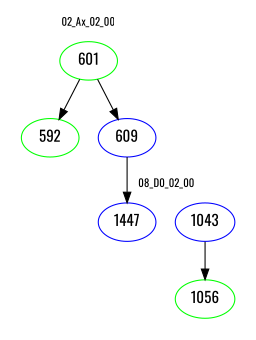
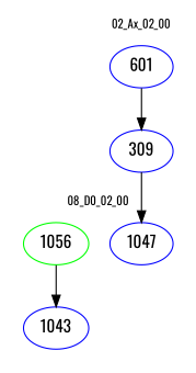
  digraph {
    fontname=Oswald
    node [color=blue fontname=Oswald]
    edge [color=black fontname=Oswald]
-   n1 [color=green label=601]
-   n2 [color=green label=592]
-   n3 [label=609]
+   n1 [label=601]
+   n3 [label=309]
    n4 [label=1043]
-   n5 [label=1447]
+   n5 [label=1047]
    n6 [color=green label=1056]
    subgraph cluster_1 {
      color=white
      fontsize=10
      label="02_Ax_02_00"
      n1
-     n2
      n3
    }
    subgraph cluster_2 {
      color=white
      fontsize=10
      label="08_D0_02_00"
      n4
      n5
      n6
    }
-   n1 -> n2
    n1 -> n3
    n3 -> n5
-   n4 -> n6
+   n6 -> n4
  }
